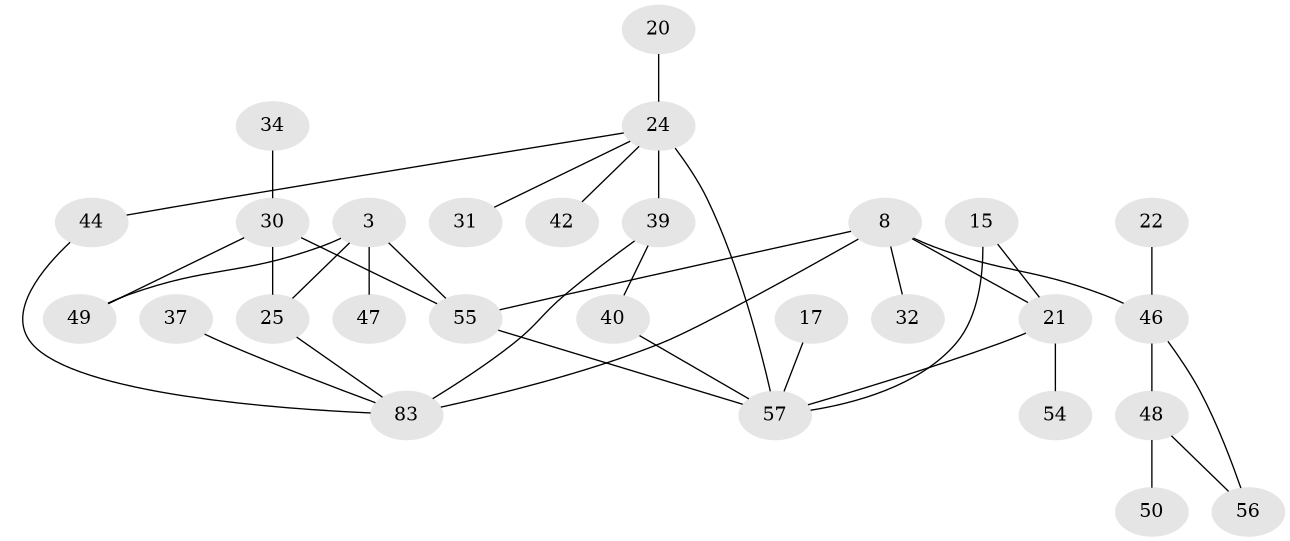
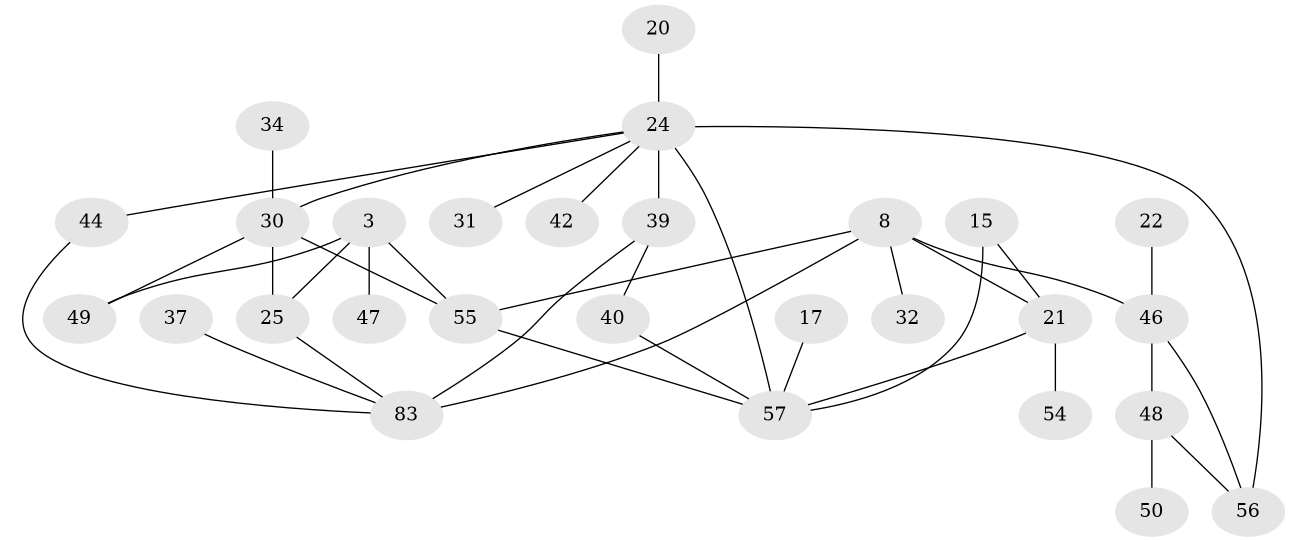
  graph {
    node [color=gray90 style=filled]
    n1 [label=25 super="+26+38"]
    n2 [label=83 super="+19"]
    3
    47
    49 [super="+33"]
    55 [super="+2"]
    57 [super="+5+28+51"]
    8 [super="+1"]
    21 [super="+9"]
    32
    46 [super="+41+10"]
    54
    56 [super="+43+52"]
    48 [super="+29"]
    15 [super="+12"]
    17
    24 [super="+14+16"]
    31
    n19 [label=30 super="+27"]
    39 [super="+25"]
    42 [super="+18"]
    44
    20
    22
    40
    34
    37
    50
    n1 -- n2
    3 -- n1
    3 -- 47
    3 -- 49
    3 -- 55 [weight=2]
    55 -- 57
    8 -- n2 [weight=2]
    8 -- 55
    8 -- 21 [weight=2]
    8 -- 32
    8 -- 46
    21 -- 57
    21 -- 54
    46 -- 56
    46 -- 48 [weight=2]
    48 -- 56
    48 -- 50 [weight=2]
    15 -- 57 [weight=3]
    15 -- 21
    17 -- 57
    24 -- 57 [weight=3]
+   24 -- 56
    24 -- 31
+   24 -- n19 [weight=2]
    24 -- 39 [weight=2]
    24 -- 42
    24 -- 44
    n19 -- n1
    n19 -- 49
    n19 -- 55
    39 -- n2
    39 -- 40
    44 -- n2
    20 -- 24
    22 -- 46
    40 -- 57
    34 -- n19
    37 -- n2
  }
